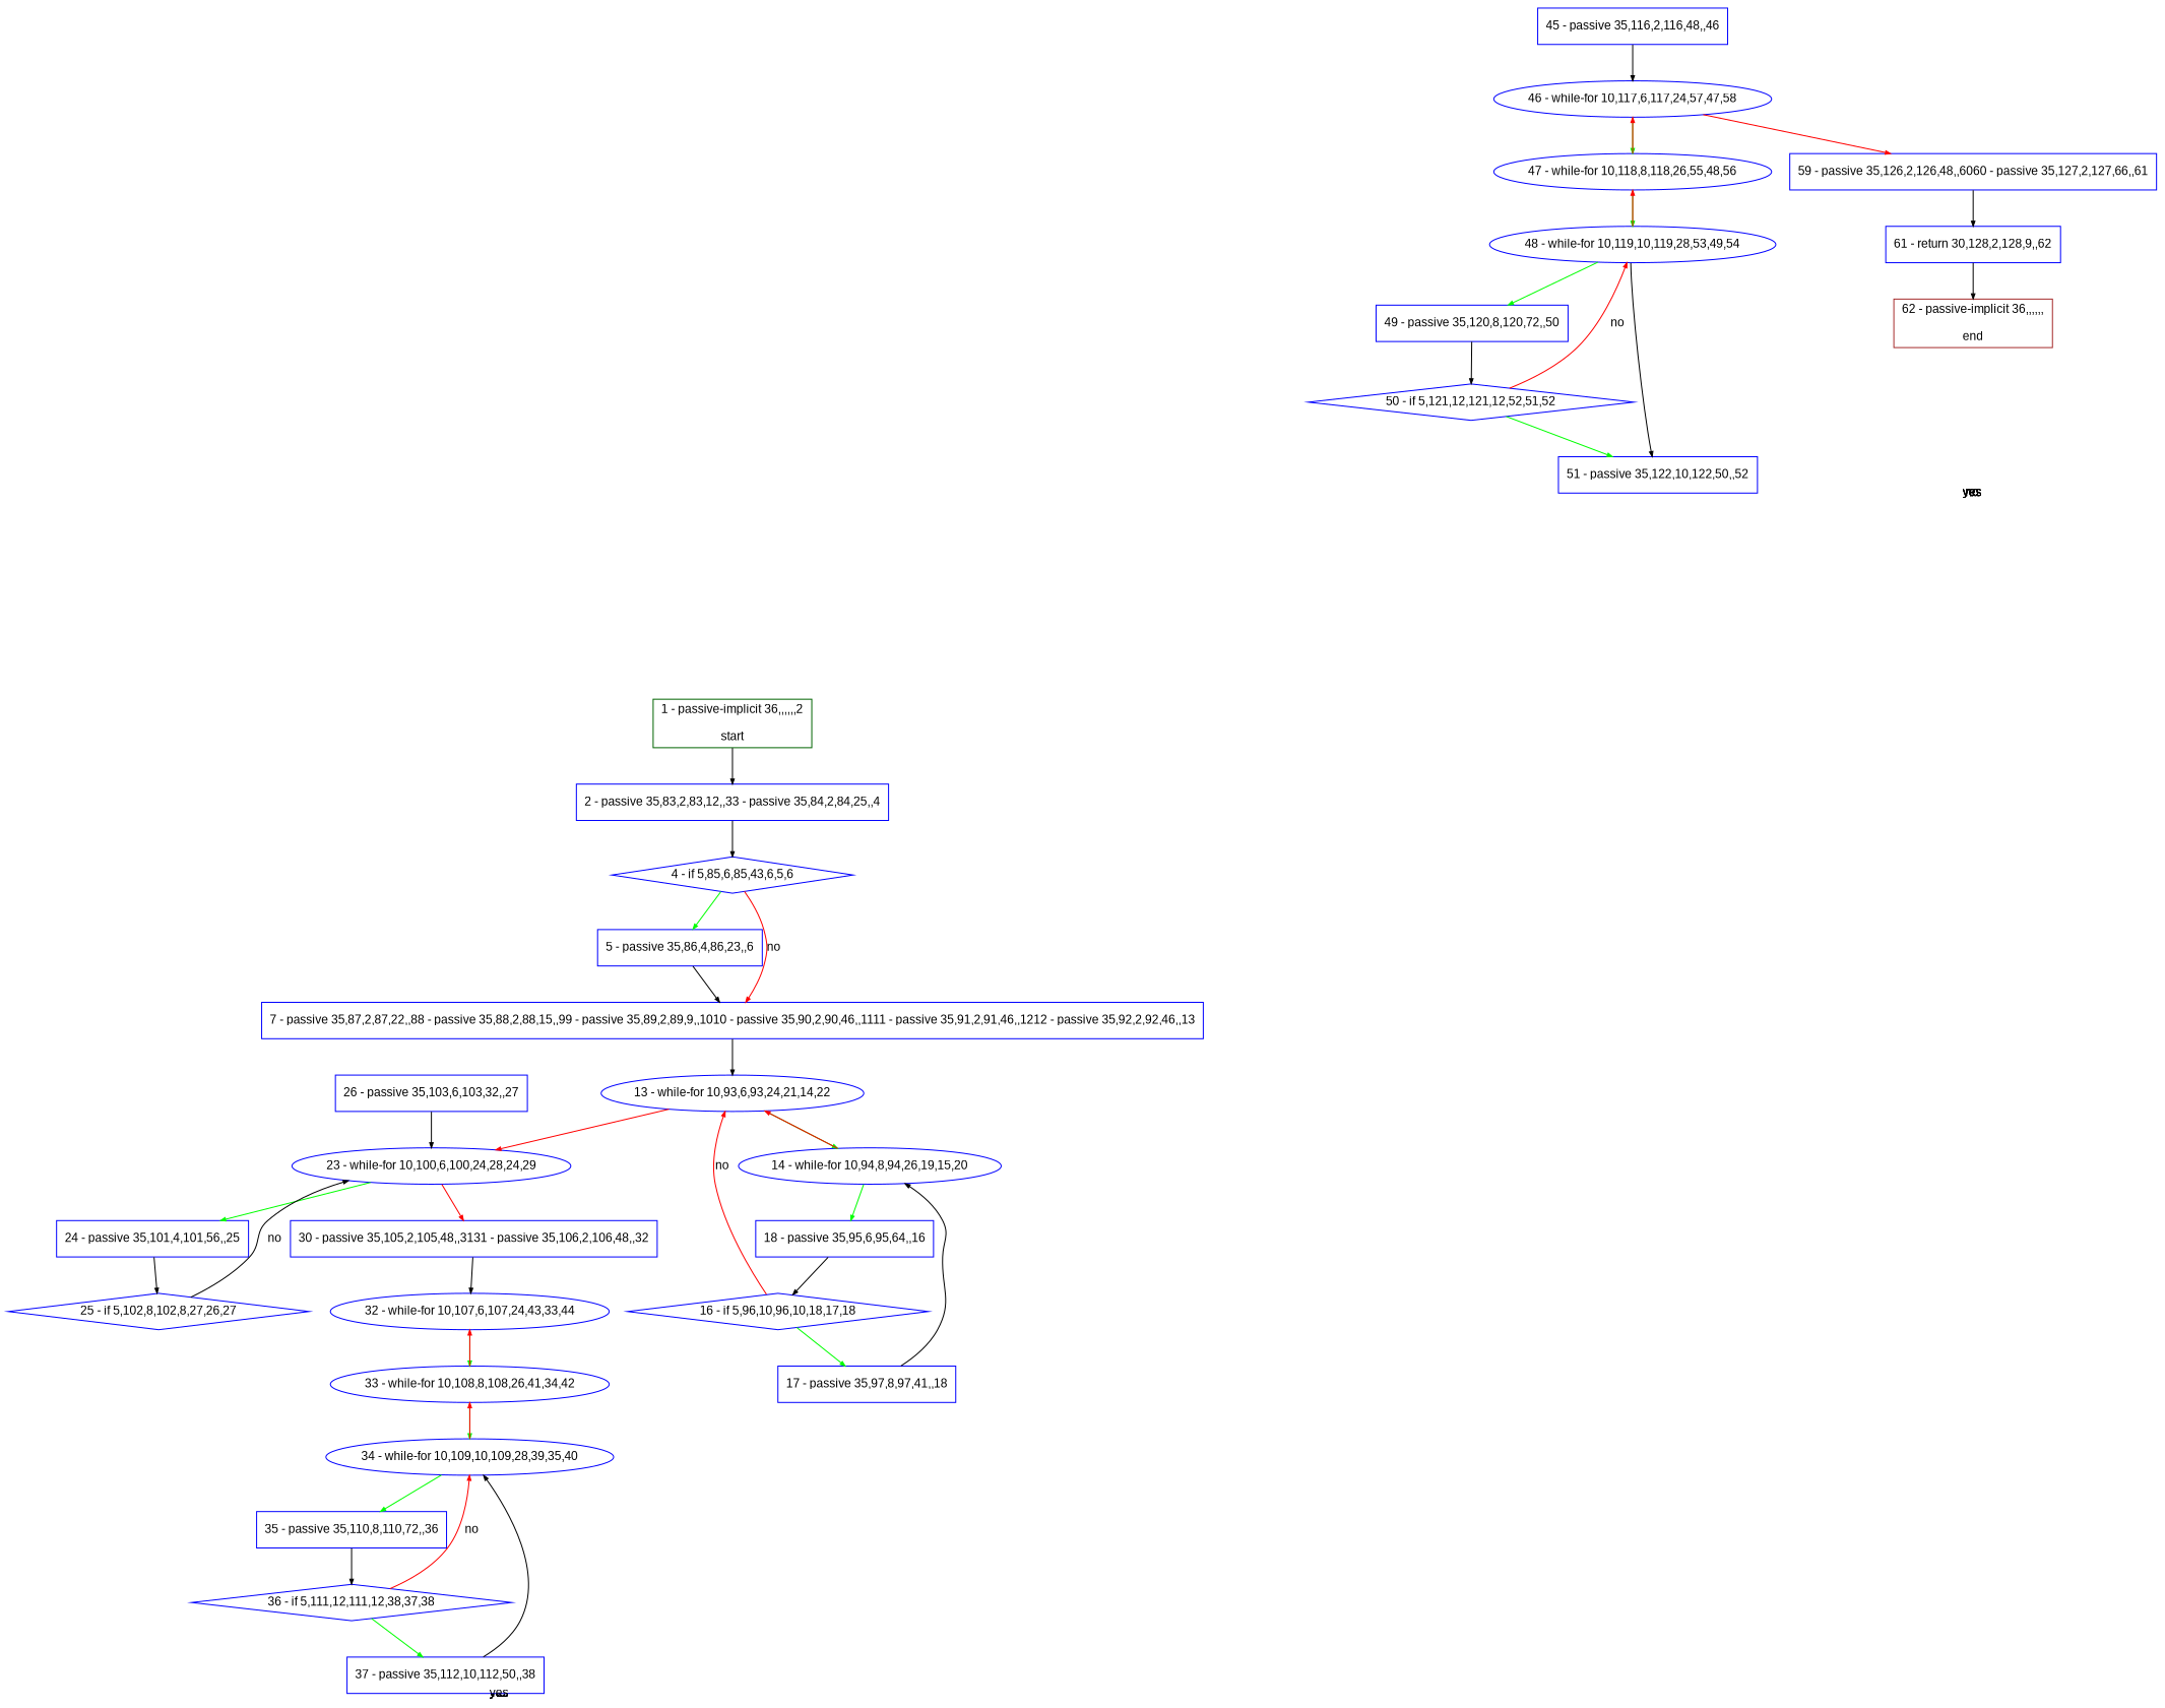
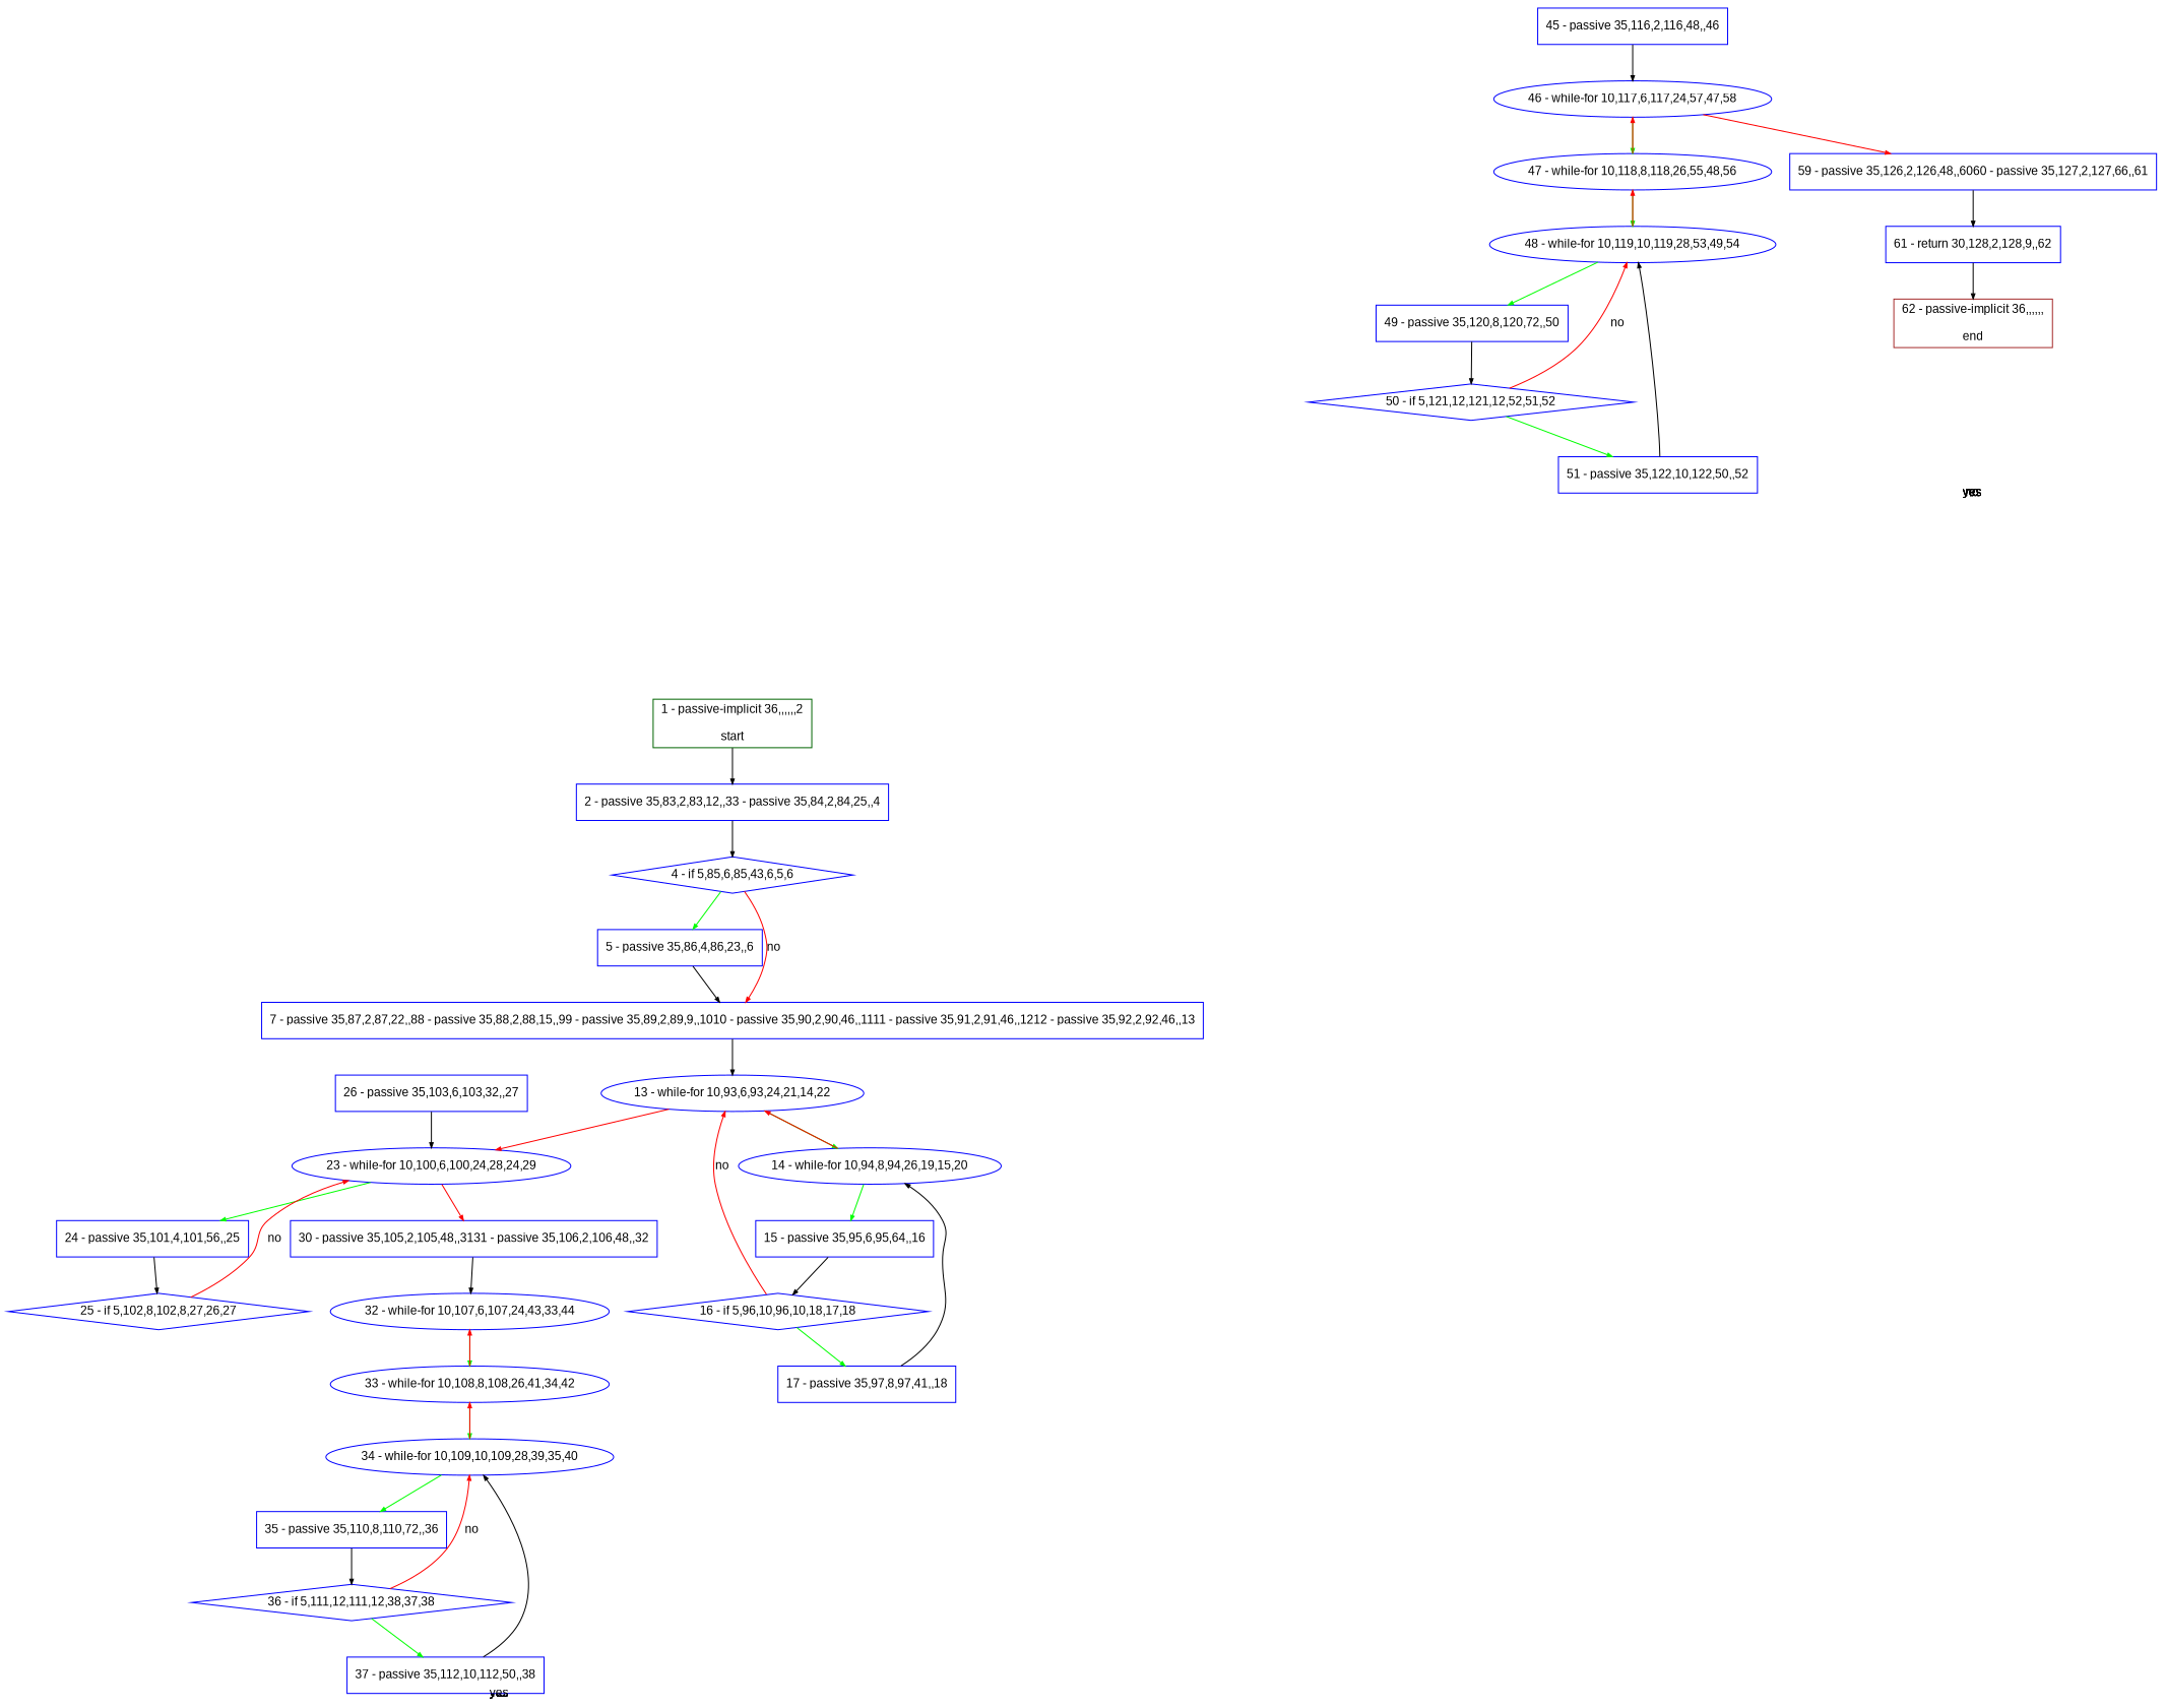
  digraph {
    bgcolor=white
    compound=true
    fillcolor="#FFFFCC"
    fontname=Arial
    fontsize=12
    pack=true
    packmode=clust
    style="rounded,filled"
    node [color="#0000ff" compound=true fillcolor="#ffffff" fixedsize=false fontname=Arial fontsize=12 node_initialized=no shape=box style=filled]
    edge [arrowhead=normal arrowsize=0.5 arrowtail=none color="#000000" compound=true dir=forward fontcolor=black fontname=Arial fontsize=12]
    n1 [label="2 - passive 35,83,2,83,12,,33 - passive 35,84,2,84,25,,4"]
    n2 [label="4 - if 5,85,6,85,43,6,5,6" shape=diamond]
    n3 [label="5 - passive 35,86,4,86,23,,6"]
    n4 [label="7 - passive 35,87,2,87,22,,88 - passive 35,88,2,88,15,,99 - passive 35,89,2,89,9,,1010 - passive 35,90,2,90,46,,1111 - passive 35,91,2,91,46,,1212 - passive 35,92,2,92,46,,13"]
    n5 [color="#006400" label="1 - passive-implicit 36,,,,,,2\n\nstart"]
    n6 [label="13 - while-for 10,93,6,93,24,21,14,22" shape=oval]
    n7 [label="14 - while-for 10,94,8,94,26,19,15,20" shape=oval]
    n8 [label="23 - while-for 10,100,6,100,24,28,24,29" shape=oval]
-   n9 [label="18 - passive 35,95,6,95,64,,16"]
+   n9 [label="15 - passive 35,95,6,95,64,,16"]
    n10 [label="24 - passive 35,101,4,101,56,,25"]
    n11 [label="30 - passive 35,105,2,105,48,,3131 - passive 35,106,2,106,48,,32"]
    n12 [label="16 - if 5,96,10,96,10,18,17,18" shape=diamond]
    n13 [label="25 - if 5,102,8,102,8,27,26,27" shape=diamond]
    n14 [label="32 - while-for 10,107,6,107,24,43,33,44" shape=oval]
    n15 [label="17 - passive 35,97,8,97,41,,18"]
    n16 [label="33 - while-for 10,108,8,108,26,41,34,42" shape=oval]
    n17 [label="26 - passive 35,103,6,103,32,,27"]
    n18 [label="34 - while-for 10,109,10,109,28,39,35,40" shape=oval]
    n19 [label="45 - passive 35,116,2,116,48,,46"]
    n20 [label="46 - while-for 10,117,6,117,24,57,47,58" shape=oval]
    n21 [label="35 - passive 35,110,8,110,72,,36"]
    n22 [label="47 - while-for 10,118,8,118,26,55,48,56" shape=oval]
    n23 [label="59 - passive 35,126,2,126,48,,6060 - passive 35,127,2,127,66,,61"]
    n24 [label="36 - if 5,111,12,111,12,38,37,38" shape=diamond]
    n25 [label="37 - passive 35,112,10,112,50,,38"]
    n26 [label="48 - while-for 10,119,10,119,28,53,49,54" shape=oval]
    n27 [label="61 - return 30,128,2,128,9,,62"]
    n28 [label="49 - passive 35,120,8,120,72,,50"]
    n29 [color="#a52a2a" label="62 - passive-implicit 36,,,,,,\n\nend"]
    n30 [label="50 - if 5,121,12,121,12,52,51,52" shape=diamond]
    n31 [label="51 - passive 35,122,10,122,50,,52"]
    n1 -> n2
    n2 -> n3 [color="#00ff00" label=yes]
    n2 -> n4 [color="#ff0000" label=no]
    n3 -> n4
    n4 -> n6
    n5 -> n1
    n6 -> n7 [color="#00ff00" label=yes]
    n6 -> n8 [color="#ff0000" label=no]
    n7 -> n6 [color="#ff0000" label=no]
    n7 -> n9 [color="#00ff00" label=yes]
    n8 -> n10 [color="#00ff00" label=yes]
    n8 -> n11 [color="#ff0000" label=no]
    n9 -> n12
    n10 -> n13
    n11 -> n14
    n12 -> n6 [color="#ff0000" label=no]
    n12 -> n15 [color="#00ff00" label=yes]
-   n13 -> n8 [label=no]
+   n13 -> n8 [color="#ff0000" label=no]
    n14 -> n16 [color="#00ff00" label=yes]
    n15 -> n7
    n16 -> n14 [color="#ff0000" label=no]
    n16 -> n18 [color="#00ff00" label=yes]
    n17 -> n8
    n18 -> n16 [color="#ff0000" label=no]
    n18 -> n21 [color="#00ff00" label=yes]
    n19 -> n20
    n20 -> n22 [color="#00ff00" label=yes]
    n20 -> n23 [color="#ff0000" label=no]
    n21 -> n24
    n22 -> n20 [color="#ff0000" label=no]
    n22 -> n26 [color="#00ff00" label=yes]
    n23 -> n27
    n24 -> n18 [color="#ff0000" label=no]
    n24 -> n25 [color="#00ff00" label=yes]
    n25 -> n18
    n26 -> n22 [color="#ff0000" label=no]
    n26 -> n28 [color="#00ff00" label=yes]
    n27 -> n29
    n28 -> n30
    n30 -> n26 [color="#ff0000" label=no]
    n30 -> n31 [color="#00ff00" label=yes]
-   n26 -> n31
+   n31 -> n26
  }
